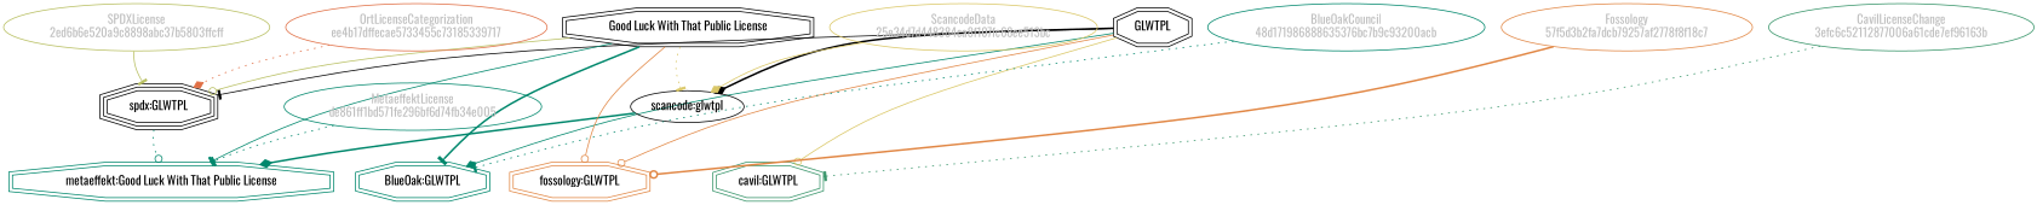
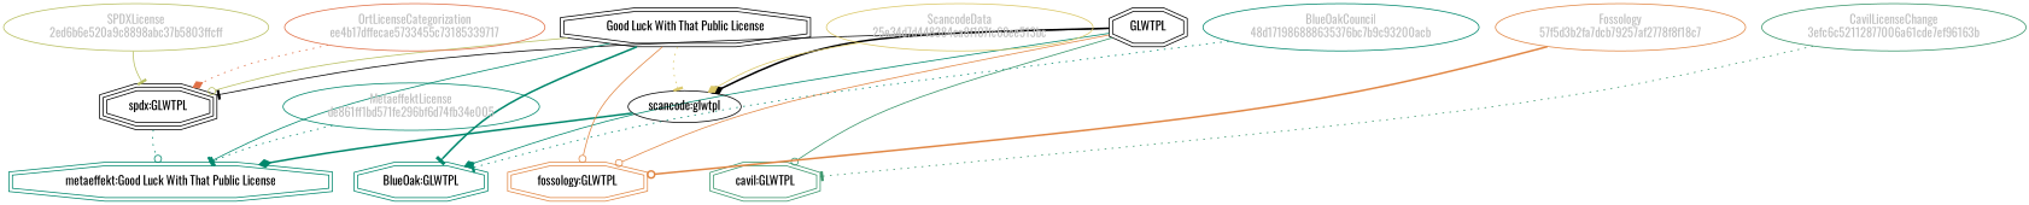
  strict digraph {
    fontname=Oswald
    splines=curved
    node [fontname=Oswald shape=ellipse]
    edge [arrowhead=tee color="#00876c" fontname=Oswald style=solid weight=0.7]
    n1 [color="#b8bf62" fillcolor="beige;1" fontcolor=gray label="SPDXLicense\n2ed6b6e520a9c8898abc37b5803ffcff"]
    n2 [label="spdx:GLWTPL" shape=tripleoctagon]
    n3 [color="#00876c" label="metaeffekt:Good Luck With That Public License" shape=doubleoctagon]
    n4 [label=GLWTPL shape=doubleoctagon]
    n5 [color="#00876c" label="BlueOak:GLWTPL" shape=doubleoctagon]
    n6 [label="scancode:glwtpl"]
    n7 [color="#e18745" label="fossology:GLWTPL" shape=doubleoctagon]
    n8 [color="#379469" label="cavil:GLWTPL" shape=doubleoctagon]
    n9 [label="Good Luck With That Public License" shape=doubleoctagon]
    n10 [color="#00876c" fillcolor="beige;1" fontcolor=gray label="BlueOakCouncil\n48d171986888635376bc7b9c93200acb"]
    n11 [color="#dac767" fillcolor="beige;1" fontcolor=gray label="ScancodeData\n25e34d7d448384ca8f107fc68ee513bc"]
    n12 [color="#e18745" fillcolor="beige;1" fontcolor=gray label="Fossology\n57f5d3b2fa7dcb79257af2778f8f18c7"]
    n13 [color="#e06f45" fillcolor="beige;1" fontcolor=gray label="OrtLicenseCategorization\nee4b17dffecae5733455c73185339717"]
    n14 [color="#379469" fillcolor="beige;1" fontcolor=gray label="CavilLicenseChange\n3efc6c52112877006a61cde7ef96163b"]
    n15 [color="#00876c" fillcolor="beige;1" fontcolor=gray label="MetaeffektLicense\nde861ff1bd571fe296bf6d74fb34e005"]
    n1 -> n2 [color="#b8bf62" weight=0.5]
    n2 -> n3 [arrowhead=odot style=dotted]
    n4 -> n2 [color=""]
    n4 -> n5 [arrowhead=diamond]
    n4 -> n6 [arrowhead=diamond style=bold color=""]
    n4 -> n7 [arrowhead=odot color="#e18745"]
-   n4 -> n8 [arrowhead=odot color="#dac767"]
+   n4 -> n8 [arrowhead=odot color="#379469"]
    n6 -> n3 [arrowhead=diamond style=bold weight=0.5]
    n9 -> n2 [arrowhead=odot color="#b8bf62"]
    n9 -> n3
    n9 -> n5 [style=bold]
    n9 -> n6 [color="#dac767" style=dotted]
    n9 -> n7 [arrowhead=odot color="#e18745"]
    n10 -> n5 [style=dotted weight=0.5]
    n11 -> n6 [arrowhead=diamond color="#dac767" weight=0.5]
    n12 -> n7 [arrowhead=odot color="#e18745" style=bold weight=0.5]
    n13 -> n2 [arrowhead=diamond color="#e06f45" style=dotted weight=0.5]
    n14 -> n8 [color="#379469" style=dotted weight=0.5]
    n15 -> n3 [style=dotted weight=0.5]
  }
